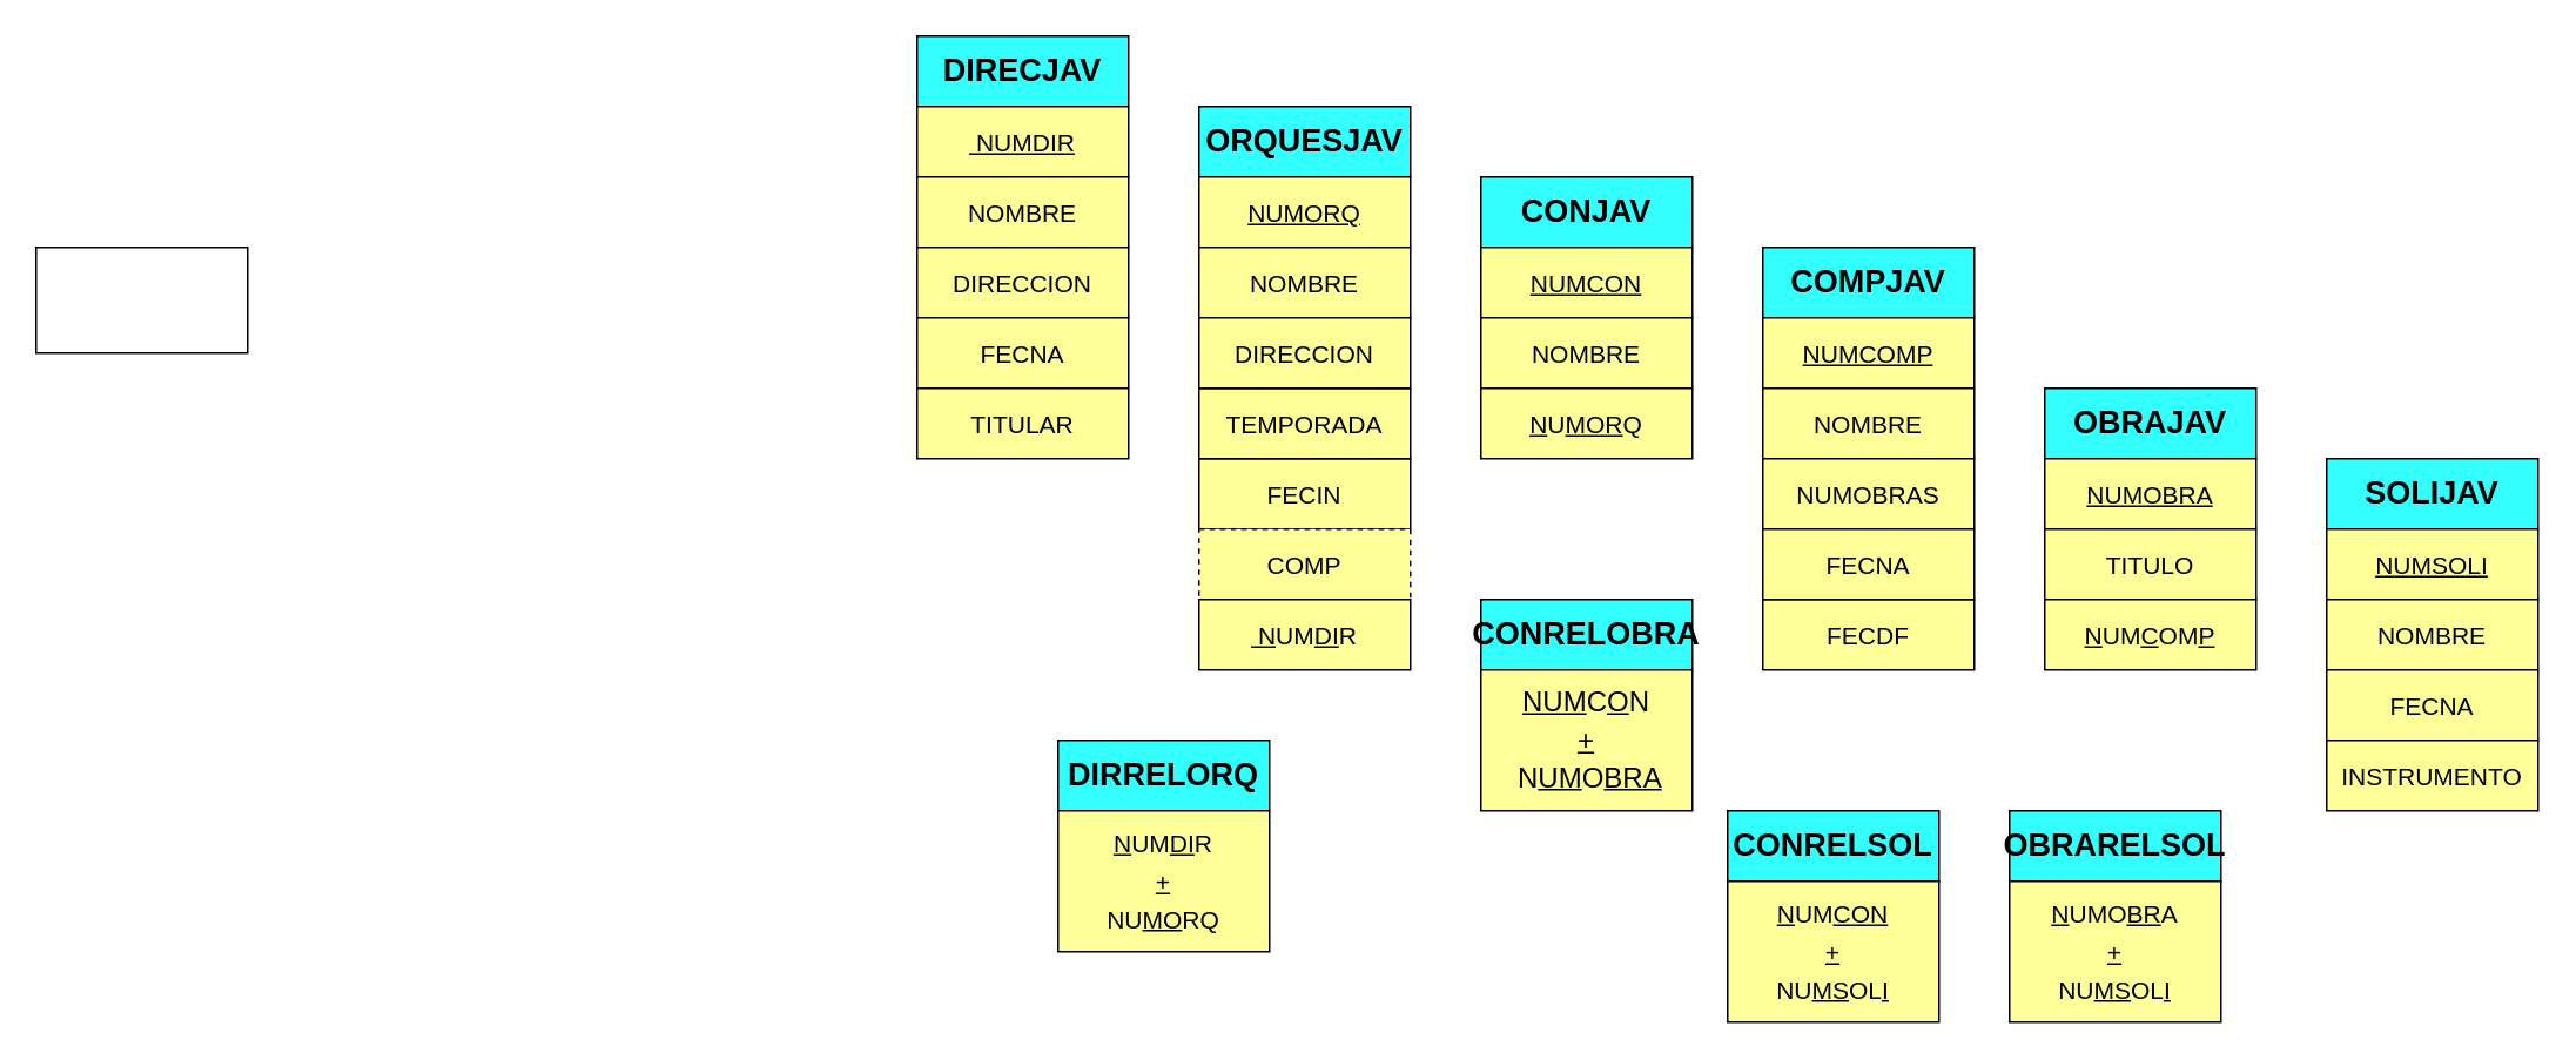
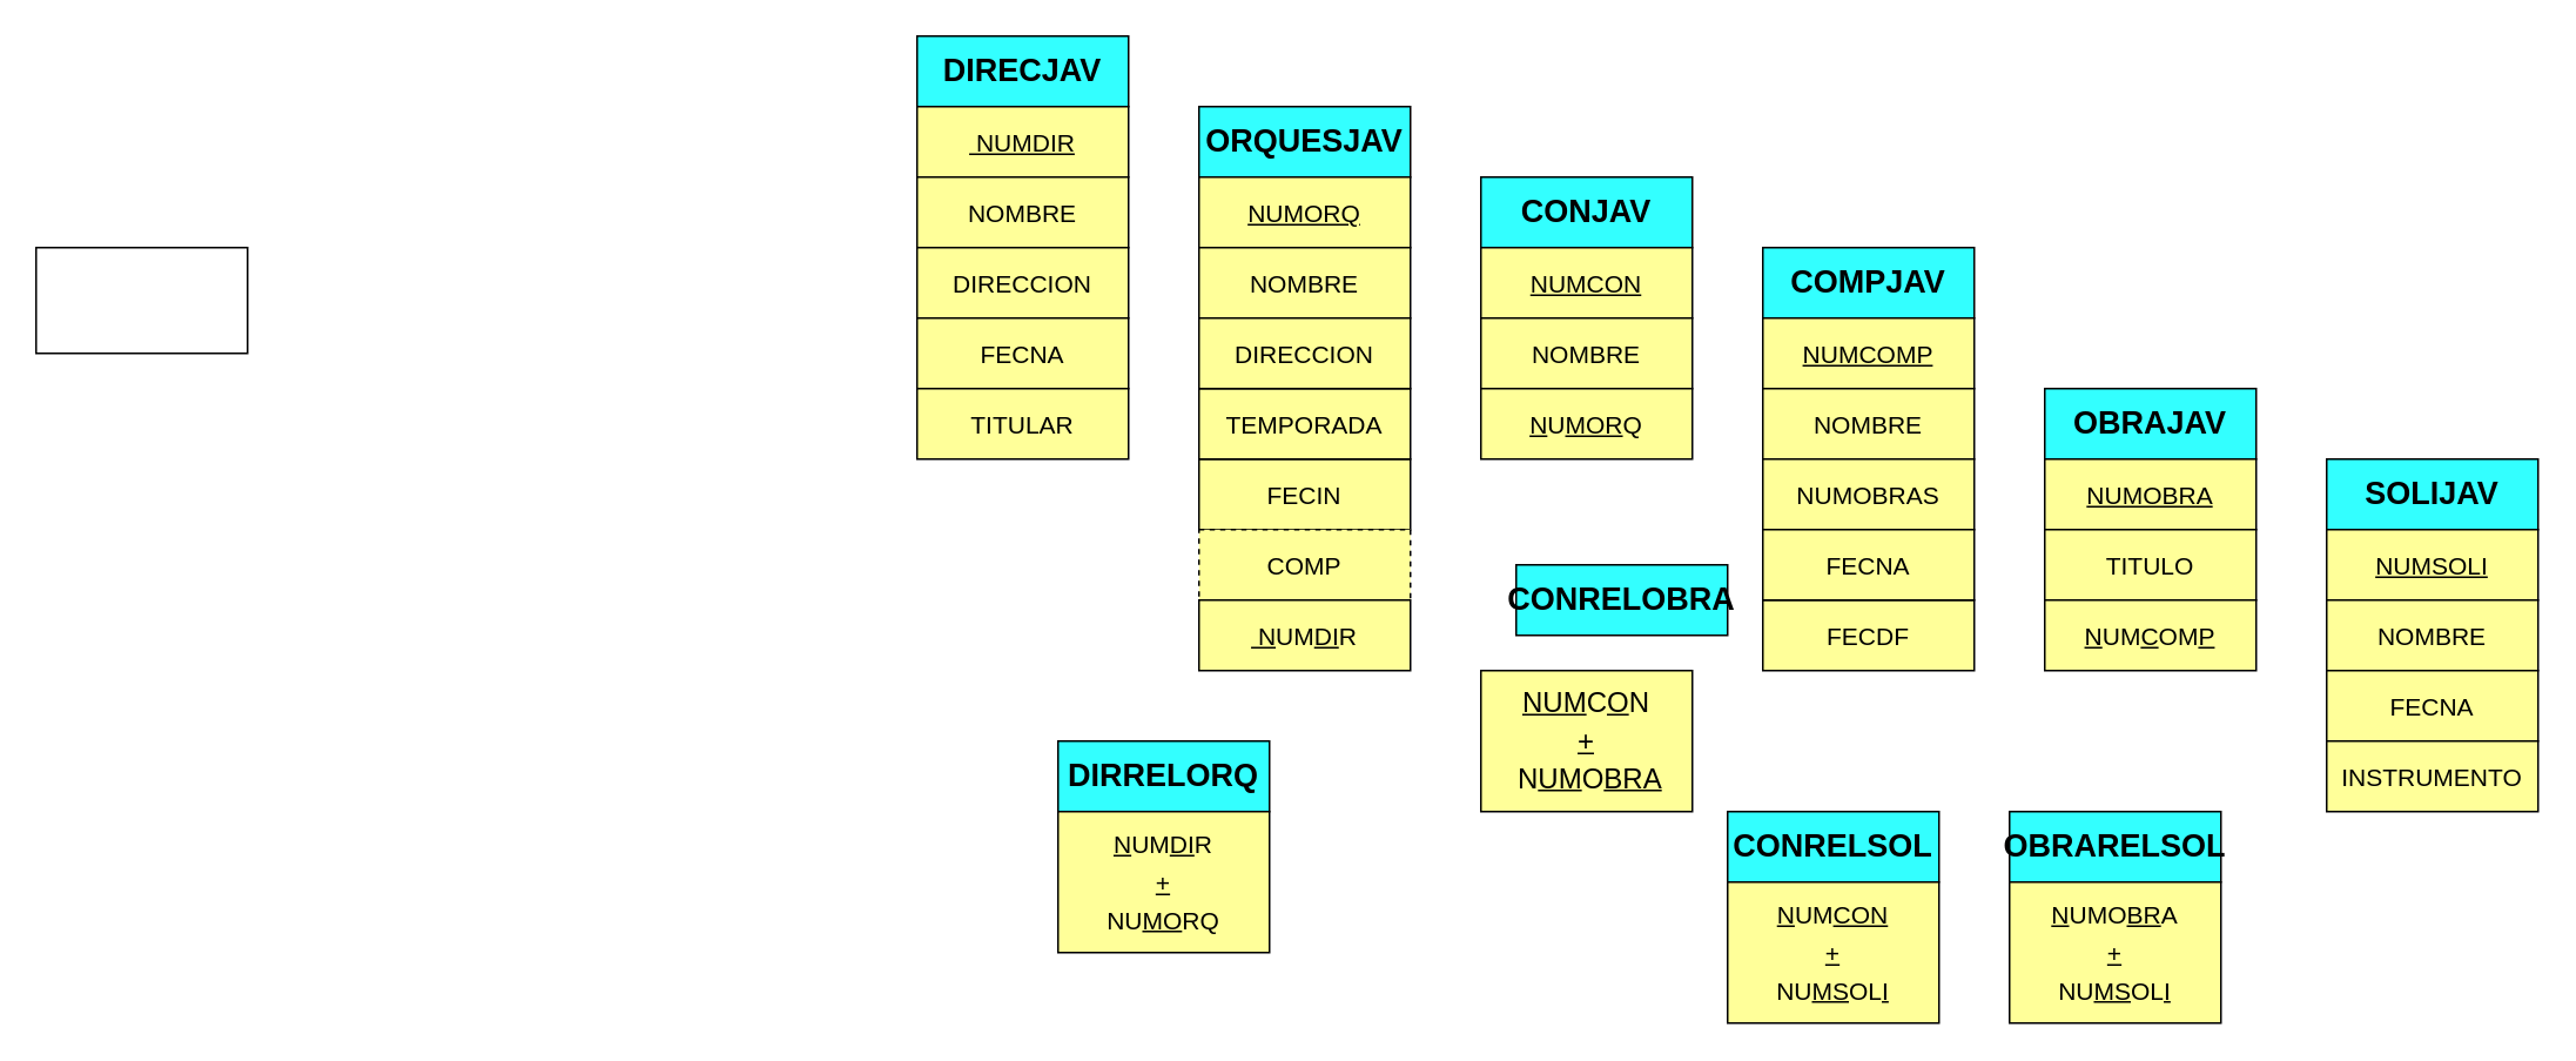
  <mxCell id="0" />
  <mxCell id="1" parent="0" />
  <mxCell id="2" value="&lt;font style=&quot;font-size: 18px&quot;&gt;&lt;b&gt;ORQUESJAV&lt;/b&gt;&lt;/font&gt;" style="rounded=0;whiteSpace=wrap;html=1;fillColor=#33FFFF;" parent="1" vertex="1"><mxGeometry x="680" y="60" width="120" height="40" as="geometry" /></mxCell>
  <mxCell id="3" value="&lt;font style=&quot;font-size: 14px&quot;&gt;FECIN&lt;/font&gt;" style="rounded=0;whiteSpace=wrap;html=1;fontSize=18;fillColor=#FFFF99;" parent="1" vertex="1"><mxGeometry x="680" y="260" width="120" height="40" as="geometry" /></mxCell>
  <mxCell id="4" value="&lt;span style=&quot;font-size: 14px&quot;&gt;&lt;u&gt;NUMORQ&lt;/u&gt;&lt;/span&gt;" style="rounded=0;whiteSpace=wrap;html=1;fontSize=18;fillColor=#FFFF99;" parent="1" vertex="1"><mxGeometry x="680" y="100" width="120" height="40" as="geometry" /></mxCell>
  <mxCell id="5" value="&lt;font style=&quot;font-size: 14px&quot;&gt;COMP&lt;/font&gt;" style="rounded=0;whiteSpace=wrap;html=1;fontSize=18;fillColor=#FFFF99;dashed=1;" parent="1" vertex="1"><mxGeometry x="680" y="300" width="120" height="40" as="geometry" /></mxCell>
  <mxCell id="6" value="&lt;font style=&quot;font-size: 18px&quot;&gt;&lt;b&gt;CONJAV&lt;/b&gt;&lt;/font&gt;" style="rounded=0;whiteSpace=wrap;html=1;fillColor=#33FFFF;" parent="1" vertex="1"><mxGeometry x="840" y="100" width="120" height="40" as="geometry" /></mxCell>
  <mxCell id="7" value="&lt;span style=&quot;font-size: 14px&quot;&gt;&lt;u&gt;NUMCON&lt;/u&gt;&lt;/span&gt;" style="rounded=0;whiteSpace=wrap;html=1;fontSize=18;fillColor=#FFFF99;" parent="1" vertex="1"><mxGeometry x="840" y="140" width="120" height="40" as="geometry" /></mxCell>
  <mxCell id="8" value="&lt;div&gt;&lt;font style=&quot;font-size: 14px&quot;&gt;NOMBRE&lt;/font&gt;&lt;/div&gt;" style="rounded=0;whiteSpace=wrap;html=1;fontSize=18;fillColor=#FFFF99;" parent="1" vertex="1"><mxGeometry x="840" y="180" width="120" height="40" as="geometry" /></mxCell>
  <mxCell id="9" value="&lt;span style=&quot;font-size: 14px&quot;&gt;&lt;u&gt;N&lt;/u&gt;U&lt;u&gt;MOR&lt;/u&gt;Q&lt;/span&gt;" style="rounded=0;whiteSpace=wrap;html=1;fontSize=18;fillColor=#FFFF99;" parent="1" vertex="1"><mxGeometry x="840" y="220" width="120" height="40" as="geometry" /></mxCell>
  <mxCell id="10" value="&lt;span style=&quot;font-size: 18px&quot;&gt;&lt;b&gt;OBRAJAV&lt;/b&gt;&lt;/span&gt;" style="rounded=0;whiteSpace=wrap;html=1;fillColor=#33FFFF;" parent="1" vertex="1"><mxGeometry x="1160" y="220" width="120" height="40" as="geometry" /></mxCell>
  <mxCell id="11" value="&lt;span style=&quot;font-size: 14px&quot;&gt;&lt;u&gt;NUMOBRA&lt;/u&gt;&lt;/span&gt;" style="rounded=0;whiteSpace=wrap;html=1;fontSize=18;fillColor=#FFFF99;" parent="1" vertex="1"><mxGeometry x="1160" y="260" width="120" height="40" as="geometry" /></mxCell>
  <mxCell id="12" value="&lt;span style=&quot;font-size: 14px&quot;&gt;TITULO&lt;/span&gt;" style="rounded=0;whiteSpace=wrap;html=1;fontSize=18;fillColor=#FFFF99;" parent="1" vertex="1"><mxGeometry x="1160" y="300" width="120" height="40" as="geometry" /></mxCell>
  <mxCell id="13" value="&lt;span style=&quot;font-size: 14px&quot;&gt;&lt;u&gt;N&lt;/u&gt;UM&lt;u&gt;C&lt;/u&gt;OM&lt;u&gt;P&lt;/u&gt;&lt;/span&gt;" style="rounded=0;whiteSpace=wrap;html=1;fontSize=18;fillColor=#FFFF99;" parent="1" vertex="1"><mxGeometry x="1160" y="340" width="120" height="40" as="geometry" /></mxCell>
  <mxCell id="14" value="&lt;span style=&quot;font-size: 14px&quot;&gt;FECDF&lt;br&gt;&lt;/span&gt;" style="rounded=0;whiteSpace=wrap;html=1;fontSize=18;fillColor=#FFFF99;" parent="1" vertex="1"><mxGeometry x="1000" y="340" width="120" height="40" as="geometry" /></mxCell>
  <mxCell id="15" value="&lt;font style=&quot;font-size: 18px&quot;&gt;&lt;b&gt;DIRECJAV&lt;/b&gt;&lt;/font&gt;" style="rounded=0;whiteSpace=wrap;html=1;fillColor=#33FFFF;" parent="1" vertex="1"><mxGeometry x="520" y="20" width="120" height="40" as="geometry" /></mxCell>
  <mxCell id="16" value="&lt;span style=&quot;font-size: 14px&quot;&gt;&lt;u&gt;&amp;nbsp;NUMDIR&lt;/u&gt;&lt;br&gt;&lt;/span&gt;" style="rounded=0;whiteSpace=wrap;html=1;fontSize=18;fillColor=#FFFF99;" parent="1" vertex="1"><mxGeometry x="520" y="60" width="120" height="40" as="geometry" /></mxCell>
  <mxCell id="17" value="&lt;font style=&quot;font-size: 14px&quot;&gt;NOMBRE&lt;/font&gt;" style="rounded=0;whiteSpace=wrap;html=1;fontSize=18;fillColor=#FFFF99;" parent="1" vertex="1"><mxGeometry x="520" y="100" width="120" height="40" as="geometry" /></mxCell>
  <mxCell id="18" value="&lt;font style=&quot;font-size: 14px&quot;&gt;DIRECCION&lt;/font&gt;&lt;font style=&quot;font-size: 14px&quot;&gt;&lt;br&gt;&lt;/font&gt;" style="rounded=0;whiteSpace=wrap;html=1;fontSize=18;fillColor=#FFFF99;" parent="1" vertex="1"><mxGeometry x="520" y="140" width="120" height="40" as="geometry" /></mxCell>
  <mxCell id="19" value="&lt;font style=&quot;font-size: 14px&quot;&gt;TEMPORADA&lt;/font&gt;" style="rounded=0;whiteSpace=wrap;html=1;fontSize=18;fillColor=#FFFF99;" parent="1" vertex="1"><mxGeometry x="680" y="220" width="120" height="40" as="geometry" /></mxCell>
  <mxCell id="20" value="" style="rounded=0;whiteSpace=wrap;html=1;" parent="1" vertex="1"><mxGeometry x="20" y="140" width="120" height="60" as="geometry" /></mxCell>
  <mxCell id="21" value="&lt;font style=&quot;font-size: 14px&quot;&gt;FECNA&lt;/font&gt;" style="rounded=0;whiteSpace=wrap;html=1;fontSize=18;fillColor=#FFFF99;" parent="1" vertex="1"><mxGeometry x="520" y="180" width="120" height="40" as="geometry" /></mxCell>
  <mxCell id="22" value="&lt;font style=&quot;font-size: 18px&quot;&gt;&lt;b&gt;SOLIJAV&lt;/b&gt;&lt;/font&gt;" style="rounded=0;whiteSpace=wrap;html=1;fillColor=#33FFFF;" parent="1" vertex="1"><mxGeometry x="1320" y="260" width="120" height="40" as="geometry" /></mxCell>
  <mxCell id="23" value="&lt;span style=&quot;font-size: 14px&quot;&gt;&lt;u&gt;NUMSOLI&lt;/u&gt;&lt;/span&gt;" style="rounded=0;whiteSpace=wrap;html=1;fontSize=18;fillColor=#FFFF99;" parent="1" vertex="1"><mxGeometry x="1320" y="300" width="120" height="40" as="geometry" /></mxCell>
  <mxCell id="24" value="&lt;font style=&quot;font-size: 14px&quot;&gt;NOMBRE&lt;/font&gt;" style="rounded=0;whiteSpace=wrap;html=1;fontSize=18;fillColor=#FFFF99;" parent="1" vertex="1"><mxGeometry x="1320" y="340" width="120" height="40" as="geometry" /></mxCell>
  <mxCell id="25" value="&lt;font style=&quot;font-size: 14px&quot;&gt;FECNA&lt;/font&gt;" style="rounded=0;whiteSpace=wrap;html=1;fontSize=18;fillColor=#FFFF99;" parent="1" vertex="1"><mxGeometry x="1320" y="380" width="120" height="40" as="geometry" /></mxCell>
  <mxCell id="26" value="&lt;span style=&quot;font-size: 18px&quot;&gt;&lt;b&gt;COMPJAV&lt;/b&gt;&lt;/span&gt;" style="rounded=0;whiteSpace=wrap;html=1;fillColor=#33FFFF;" parent="1" vertex="1"><mxGeometry x="1000" y="140" width="120" height="40" as="geometry" /></mxCell>
  <mxCell id="27" value="&lt;span style=&quot;font-size: 14px&quot;&gt;&lt;u&gt;NUMCOMP&lt;/u&gt;&lt;/span&gt;" style="rounded=0;whiteSpace=wrap;html=1;fontSize=18;fillColor=#FFFF99;" parent="1" vertex="1"><mxGeometry x="1000" y="180" width="120" height="40" as="geometry" /></mxCell>
  <mxCell id="28" value="&lt;span style=&quot;font-size: 14px&quot;&gt;NOMBRE&lt;/span&gt;" style="rounded=0;whiteSpace=wrap;html=1;fontSize=18;fillColor=#FFFF99;" parent="1" vertex="1"><mxGeometry x="1000" y="220" width="120" height="40" as="geometry" /></mxCell>
  <mxCell id="29" value="&lt;span style=&quot;font-size: 14px&quot;&gt;NUMOBRAS&lt;/span&gt;" style="rounded=0;whiteSpace=wrap;html=1;fontSize=18;fillColor=#FFFF99;" parent="1" vertex="1"><mxGeometry x="1000" y="260" width="120" height="40" as="geometry" /></mxCell>
  <mxCell id="30" value="&lt;span style=&quot;font-size: 14px&quot;&gt;FECNA&lt;/span&gt;" style="rounded=0;whiteSpace=wrap;html=1;fontSize=18;fillColor=#FFFF99;" parent="1" vertex="1"><mxGeometry x="1000" y="300" width="120" height="40" as="geometry" /></mxCell>
  <mxCell id="31" value="&lt;span style=&quot;font-size: 18px&quot;&gt;&lt;b&gt;CONRELSOL&lt;br&gt;&lt;/b&gt;&lt;/span&gt;" style="rounded=0;whiteSpace=wrap;html=1;fillColor=#33FFFF;" parent="1" vertex="1"><mxGeometry x="980" y="460" width="120" height="40" as="geometry" /></mxCell>
  <mxCell id="32" value="&lt;div&gt;&lt;span style=&quot;font-size: 18px&quot;&gt;&lt;b&gt;OBRARELSOL&lt;/b&gt;&lt;/span&gt;&lt;/div&gt;&lt;div&gt;&lt;span style=&quot;font-size: 18px&quot;&gt;&lt;/span&gt;&lt;/div&gt;" style="rounded=0;whiteSpace=wrap;html=1;fillColor=#33FFFF;" parent="1" vertex="1"><mxGeometry x="1140" y="460" width="120" height="40" as="geometry" /></mxCell>
  <mxCell id="33" value="&lt;span style=&quot;font-size: 14px&quot;&gt;&lt;u&gt;N&lt;/u&gt;UMO&lt;u&gt;BR&lt;/u&gt;A&lt;u&gt;&lt;br&gt;&lt;/u&gt;&lt;/span&gt;&lt;div&gt;&lt;span style=&quot;font-size: 14px&quot;&gt;&lt;u&gt;+&lt;/u&gt;&lt;/span&gt;&lt;/div&gt;&lt;div&gt;&lt;span style=&quot;font-size: 14px&quot;&gt;NU&lt;u&gt;MS&lt;/u&gt;OL&lt;u&gt;I&lt;br&gt;&lt;/u&gt;&lt;/span&gt;&lt;/div&gt;&lt;div&gt;&lt;span style=&quot;font-size: 14px&quot;&gt;&lt;/span&gt;&lt;/div&gt;" style="rounded=0;whiteSpace=wrap;html=1;fontSize=18;fillColor=#FFFF99;" parent="1" vertex="1"><mxGeometry x="1140" y="500" width="120" height="80" as="geometry" /></mxCell>
  <mxCell id="34" value="&lt;font style=&quot;font-size: 14px&quot;&gt;TITULAR&lt;/font&gt;" style="rounded=0;whiteSpace=wrap;html=1;fontSize=18;fillColor=#FFFF99;" parent="1" vertex="1"><mxGeometry x="520" y="220" width="120" height="40" as="geometry" /></mxCell>
  <mxCell id="35" value="&lt;font style=&quot;font-size: 14px&quot;&gt;NOMBRE&lt;/font&gt;" style="rounded=0;whiteSpace=wrap;html=1;fontSize=18;fillColor=#FFFF99;" parent="1" vertex="1"><mxGeometry x="680" y="140" width="120" height="40" as="geometry" /></mxCell>
  <mxCell id="36" value="&lt;font style=&quot;font-size: 14px&quot;&gt;DIRECCION&lt;/font&gt;" style="rounded=0;whiteSpace=wrap;html=1;fontSize=18;fillColor=#FFFF99;" parent="1" vertex="1"><mxGeometry x="680" y="180" width="120" height="40" as="geometry" /></mxCell>
  <mxCell id="37" value="&lt;font style=&quot;font-size: 14px&quot;&gt;INSTRUMENTO&lt;/font&gt;" style="rounded=0;whiteSpace=wrap;html=1;fontSize=18;fillColor=#FFFF99;" parent="1" vertex="1"><mxGeometry x="1320" width="120" height="40" as="geometry" y="420" /></mxCell>
  <mxCell id="38" value="&lt;span style=&quot;font-size: 18px&quot;&gt;&lt;b&gt;DIRRELORQ&lt;br&gt;&lt;/b&gt;&lt;/span&gt;" style="rounded=0;whiteSpace=wrap;html=1;fillColor=#33FFFF;" parent="1" vertex="1"><mxGeometry x="600" width="120" height="40" as="geometry" y="420" /></mxCell>
  <mxCell id="39" value="&lt;span style=&quot;font-size: 14px&quot;&gt;&lt;u&gt;N&lt;/u&gt;UM&lt;u&gt;DI&lt;/u&gt;R&lt;u&gt;&lt;br&gt;&lt;/u&gt;&lt;/span&gt;&lt;div&gt;&lt;span style=&quot;font-size: 14px&quot;&gt;&lt;u&gt;+&lt;/u&gt;&lt;/span&gt;&lt;/div&gt;&lt;div&gt;&lt;span style=&quot;font-size: 14px&quot;&gt;NU&lt;u&gt;MO&lt;/u&gt;RQ&lt;u&gt;&lt;br&gt;&lt;/u&gt;&lt;/span&gt;&lt;/div&gt;&lt;div&gt;&lt;span style=&quot;font-size: 14px&quot;&gt;&lt;/span&gt;&lt;/div&gt;" style="rounded=0;whiteSpace=wrap;html=1;fontSize=18;fillColor=#FFFF99;" parent="1" vertex="1"><mxGeometry x="600" y="460" width="120" height="80" as="geometry" /></mxCell>
- <mxCell id="40" value="&lt;div&gt;&lt;span style=&quot;font-size: 18px&quot;&gt;&lt;b&gt;CONRELOBRA&lt;/b&gt;&lt;/span&gt;&lt;/div&gt;" style="rounded=0;whiteSpace=wrap;html=1;fillColor=#33FFFF;" parent="1" vertex="1"><mxGeometry x="840" y="340" width="120" height="40" as="geometry" /></mxCell>
+ <mxCell id="40" value="&lt;div&gt;&lt;span style=&quot;font-size: 18px&quot;&gt;&lt;b&gt;CONRELOBRA&lt;/b&gt;&lt;/span&gt;&lt;/div&gt;" style="rounded=0;whiteSpace=wrap;html=1;fillColor=#33FFFF;" parent="1" vertex="1"><mxGeometry x="860" y="320" width="120" height="40" as="geometry" /></mxCell>
  <mxCell id="41" value="&lt;div&gt;&lt;font size=&quot;3&quot;&gt;&lt;u&gt;NUM&lt;/u&gt;C&lt;u&gt;O&lt;/u&gt;N&lt;/font&gt;&lt;/div&gt;&lt;div&gt;&lt;u&gt;&lt;font size=&quot;3&quot;&gt;+&lt;/font&gt;&lt;/u&gt;&lt;/div&gt;&lt;div&gt;&lt;font size=&quot;3&quot;&gt;&amp;nbsp;N&lt;u&gt;UM&lt;/u&gt;O&lt;u&gt;BRA&lt;/u&gt;&lt;br&gt;&lt;/font&gt;&lt;/div&gt;" style="rounded=0;whiteSpace=wrap;html=1;fontSize=18;fillColor=#FFFF99;" parent="1" vertex="1"><mxGeometry x="840" y="380" width="120" height="80" as="geometry" /></mxCell>
  <mxCell id="42" value="&lt;span style=&quot;font-size: 14px&quot;&gt;&lt;u&gt;N&lt;/u&gt;UM&lt;u&gt;CON&lt;br&gt;&lt;/u&gt;&lt;/span&gt;&lt;div&gt;&lt;span style=&quot;font-size: 14px&quot;&gt;&lt;u&gt;+&lt;/u&gt;&lt;/span&gt;&lt;/div&gt;&lt;div&gt;&lt;span style=&quot;font-size: 14px&quot;&gt;NU&lt;u&gt;MS&lt;/u&gt;OL&lt;u&gt;I&lt;br&gt;&lt;/u&gt;&lt;/span&gt;&lt;/div&gt;&lt;div&gt;&lt;span style=&quot;font-size: 14px&quot;&gt;&lt;/span&gt;&lt;/div&gt;" style="rounded=0;whiteSpace=wrap;html=1;fontSize=18;fillColor=#FFFF99;" parent="1" vertex="1"><mxGeometry x="980" y="500" width="120" height="80" as="geometry" /></mxCell>
  <mxCell id="43" value="&lt;span style=&quot;font-size: 14px&quot;&gt;&lt;u&gt;&amp;nbsp;N&lt;/u&gt;UM&lt;u&gt;DI&lt;/u&gt;R&lt;br&gt;&lt;/span&gt;" style="rounded=0;whiteSpace=wrap;html=1;fontSize=18;fillColor=#FFFF99;" parent="1" vertex="1"><mxGeometry x="680" y="340" width="120" height="40" as="geometry" /></mxCell>
